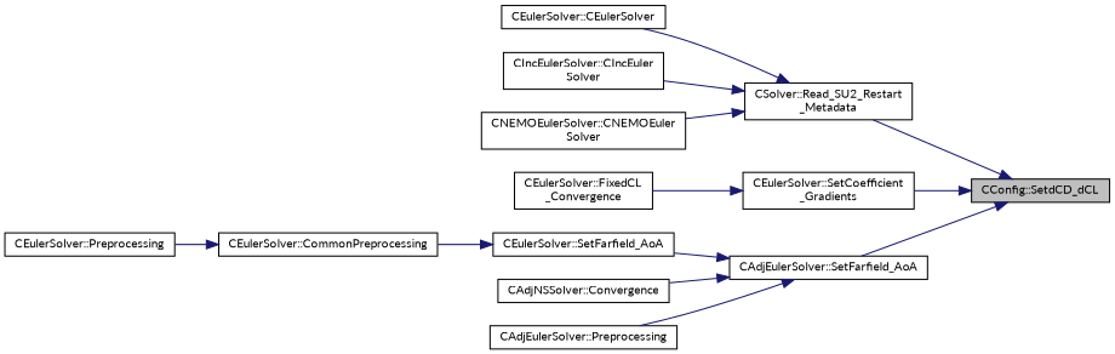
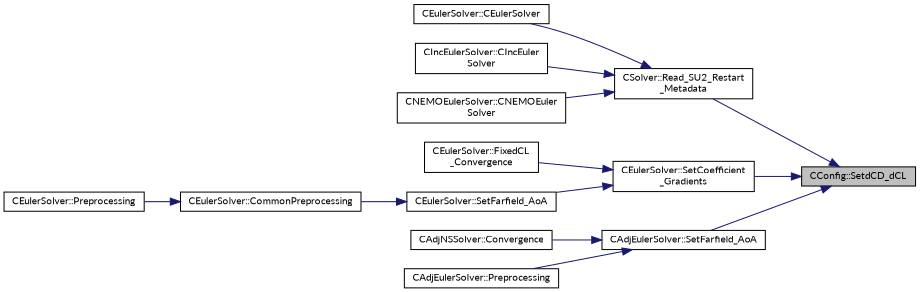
  digraph {
    fontname=Lato
    rankdir=RL
    node [color=black fillcolor=white fontname=Lato fontsize=10 shape=record style=filled]
    edge [color=midnightblue dir=back fontname=Lato fontsize=10 labelfontname=Helvetica labelfontsize=10 style=solid]
    n1 [fillcolor=grey75 fontcolor=black height=0.2 label="CConfig::SetdCD_dCL" width=0.4]
    n2 [height=0.2 label="CSolver::Read_SU2_Restart\l_Metadata" width=0.4]
    n3 [height=0.2 label="CEulerSolver::SetCoefficient\l_Gradients" width=0.4]
    n4 [height=0.2 label="CAdjEulerSolver::SetFarfield_AoA" width=0.4]
    n5 [height=0.2 label="CEulerSolver::CEulerSolver" width=0.4]
    n6 [height=0.2 label="CIncEulerSolver::CIncEuler\lSolver" width=0.4]
    n7 [height=0.2 label="CNEMOEulerSolver::CNEMOEuler\lSolver" width=0.4]
    n8 [height=0.2 label="CEulerSolver::FixedCL\l_Convergence" width=0.4]
    n9 [height=0.2 label="CEulerSolver::SetFarfield_AoA" width=0.4]
    n10 [height=0.2 label="CAdjNSSolver::Convergence" width=0.4]
    n11 [height=0.2 label="CAdjEulerSolver::Preprocessing" width=0.4]
    n12 [height=0.2 label="CEulerSolver::CommonPreprocessing" width=0.4]
    n13 [height=0.2 label="CEulerSolver::Preprocessing" width=0.4]
    n1 -> n2
    n1 -> n3
    n1 -> n4
    n2 -> n5
    n2 -> n6
    n2 -> n7
    n3 -> n8
-   n4 -> n9
+   n3 -> n9
    n4 -> n10
    n4 -> n11
    n9 -> n12
    n12 -> n13
  }
